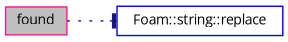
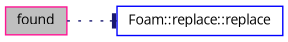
  digraph {
    rankdir=LR
    fontname="Open Sans"
    node [fontname="Open Sans" fontsize=10 shape=record]
    n1 [color=deeppink fillcolor=grey75 fontcolor=black height=0.2 label=found style=filled width=0.4]
-   n2 [color=blue height=0.2 label="Foam::string::replace" width=0.4]
+   n2 [color=blue height=0.2 label="Foam::replace::replace" width=0.4]
    n1 -> n2 [color=midnightblue fontname="Open Sans" fontsize=10 labelfontname=Helvetica labelfontsize=10 style=dotted arrowhead=tee]
  }
